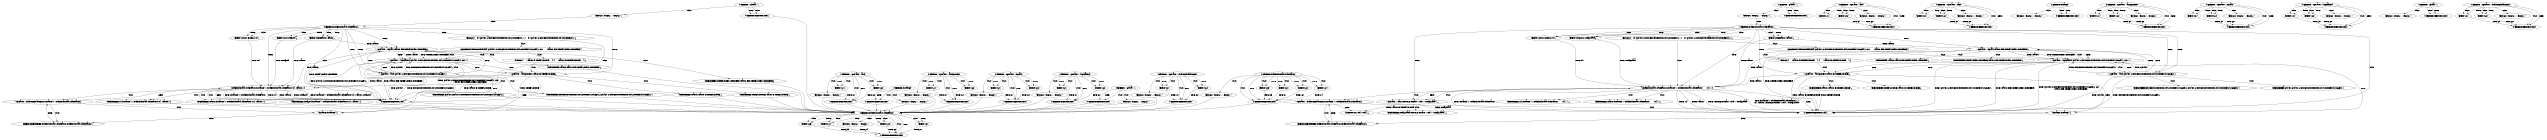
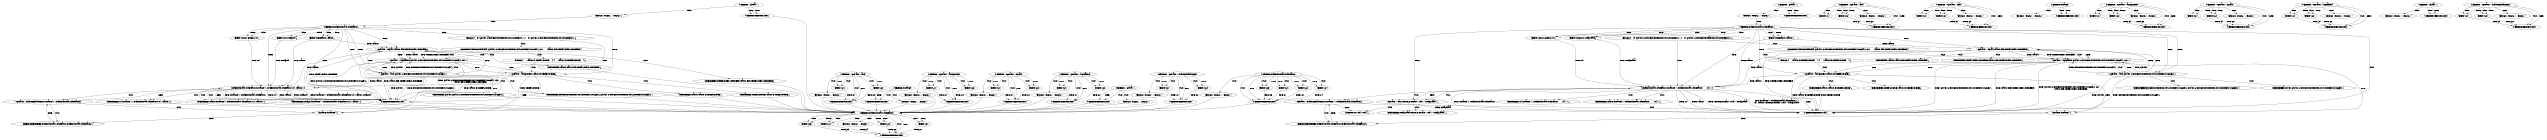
  digraph {
    n1 [label=<(METHOD,DidFinishLoadWithReason)>]
    n2 [label=<(PARAM,p1)>]
    n3 [label=<(PARAM,p2)>]
    n4 [label=<(PARAM,p3)>]
    n5 [label=<(PARAM,p4)>]
    n6 [label=<(BLOCK,&lt;empty&gt;,&lt;empty&gt;)>]
    n7 [label=<(METHOD_RETURN,ANY)>]
    n8 [label=<(METHOD,&lt;global&gt;)<SUB>1</SUB>>]
    n9 [label=<(BLOCK,&lt;empty&gt;,&lt;empty&gt;)<SUB>1</SUB>>]
    n10 [label=<(METHOD_RETURN,ANY)<SUB>1</SUB>>]
    n11 [label=<(METHOD,DidFinishLoadWithReason)<SUB>1</SUB>>]
    n12 [label=<(PARAM,const GURL&amp; url)<SUB>1</SUB>>]
    n13 [label=<(PARAM,NPReason reason)<SUB>2</SUB>>]
    n14 [label=<(PARAM,intptr_t notify_data)<SUB>3</SUB>>]
    n15 [label=<(BLOCK,{    if (quirks_ &amp; PLUGIN_QUIRK_ALWAYS_NOTIFY_S...,{    if (quirks_ &amp; PLUGIN_QUIRK_ALWAYS_NOTIFY_S...)<SUB>3</SUB>>]
    n16 [label=<(&lt;operator&gt;.and,quirks_ &amp; PLUGIN_QUIRK_ALWAYS_NOTIFY_SUCCESS)<SUB>4</SUB>>]
    n17 [label=<(&lt;operator&gt;.equals,reason == NPRES_NETWORK_ERR)<SUB>5</SUB>>]
    n18 [label=<(&lt;operator&gt;.assignment,reason = NPRES_DONE)<SUB>6</SUB>>]
    n19 [label=<(DidFinishLoadWithReason,instance()-&gt;DidFinishLoadWithReason(       url,...)<SUB>9</SUB>>]
    n20 [label=<(&lt;operator&gt;.cast,reinterpret_cast&lt;void*&gt;(notify_data))<SUB>10</SUB>>]
    n21 [label=<(METHOD_RETURN,void)<SUB>1</SUB>>]
    n22 [label=<(CONTROL_STRUCTURE,IF,if (quirks_ &amp; PLUGIN_QUIRK_ALWAYS_NOTIFY_SUCCESS &amp;&amp;        reason == NPRES_NETWORK_ERR))<SUB>4</SUB>>]
    n23 [label=<(&lt;operator&gt;.logicalAnd,quirks_ &amp; PLUGIN_QUIRK_ALWAYS_NOTIFY_SUCCESS &amp;&amp;...)<SUB>4</SUB>>]
    n24 [label=<(IDENTIFIER,quirks_,quirks_ &amp; PLUGIN_QUIRK_ALWAYS_NOTIFY_SUCCESS)<SUB>4</SUB>>]
    n25 [label=<(IDENTIFIER,PLUGIN_QUIRK_ALWAYS_NOTIFY_SUCCESS,quirks_ &amp; PLUGIN_QUIRK_ALWAYS_NOTIFY_SUCCESS)<SUB>4</SUB>>]
    n26 [label=<(IDENTIFIER,reason,reason == NPRES_NETWORK_ERR)<SUB>5</SUB>>]
    n27 [label=<(IDENTIFIER,NPRES_NETWORK_ERR,reason == NPRES_NETWORK_ERR)<SUB>5</SUB>>]
    n28 [label=<(instance,instance())<SUB>9</SUB>>]
    n29 [label=<(IDENTIFIER,reason,reason = NPRES_DONE)<SUB>6</SUB>>]
    n30 [label=<(IDENTIFIER,NPRES_DONE,reason = NPRES_DONE)<SUB>6</SUB>>]
    n31 [label=<(&lt;operator&gt;.indirectFieldAccess,instance()-&gt;DidFinishLoadWithReason)<SUB>9</SUB>>]
    n32 [label=<(IDENTIFIER,url,instance()-&gt;DidFinishLoadWithReason(       url,...)<SUB>10</SUB>>]
    n33 [label=<(IDENTIFIER,reason,instance()-&gt;DidFinishLoadWithReason(       url,...)<SUB>10</SUB>>]
    n34 [label=<(UNKNOWN,void*,void*)<SUB>10</SUB>>]
    n35 [label=<(IDENTIFIER,notify_data,reinterpret_cast&lt;void*&gt;(notify_data))<SUB>10</SUB>>]
    n36 [label=<(BLOCK,{      reason = NPRES_DONE;    },{      reason = NPRES_DONE;    })<SUB>5</SUB>>]
    n37 [label=<(FIELD_IDENTIFIER,DidFinishLoadWithReason,DidFinishLoadWithReason)<SUB>9</SUB>>]
    n38 [label=<(METHOD,&lt;operator&gt;.and)>]
    n39 [label=<(PARAM,p1)>]
    n40 [label=<(PARAM,p2)>]
    n41 [label=<(BLOCK,&lt;empty&gt;,&lt;empty&gt;)>]
    n42 [label=<(METHOD_RETURN,ANY)>]
    n43 [label=<(METHOD,&lt;operator&gt;.cast)>]
    n44 [label=<(PARAM,p1)>]
    n45 [label=<(PARAM,p2)>]
    n46 [label=<(BLOCK,&lt;empty&gt;,&lt;empty&gt;)>]
    n47 [label=<(METHOD_RETURN,ANY)>]
    n48 [label=<(METHOD,instance)>]
    n49 [label=<(BLOCK,&lt;empty&gt;,&lt;empty&gt;)>]
    n50 [label=<(METHOD_RETURN,ANY)>]
    n51 [label=<(METHOD,&lt;operator&gt;.assignment)>]
    n52 [label=<(PARAM,p1)>]
    n53 [label=<(PARAM,p2)>]
    n54 [label=<(BLOCK,&lt;empty&gt;,&lt;empty&gt;)>]
    n55 [label=<(METHOD_RETURN,ANY)>]
    n56 [label=<(METHOD,&lt;operator&gt;.equals)>]
    n57 [label=<(PARAM,p1)>]
    n58 [label=<(PARAM,p2)>]
    n59 [label=<(BLOCK,&lt;empty&gt;,&lt;empty&gt;)>]
    n60 [label=<(METHOD_RETURN,ANY)>]
    n61 [label=<(METHOD,&lt;operator&gt;.logicalAnd)>]
    n62 [label=<(PARAM,p1)>]
    n63 [label=<(PARAM,p2)>]
    n64 [label=<(BLOCK,&lt;empty&gt;,&lt;empty&gt;)>]
    n65 [label=<(METHOD_RETURN,ANY)>]
    n66 [label=<(METHOD,&lt;global&gt;)<SUB>1</SUB>>]
    n67 [label=<(BLOCK,&lt;empty&gt;,&lt;empty&gt;)>]
    n68 [label=<(METHOD_RETURN,ANY)>]
    n69 [label=<(METHOD,&lt;operator&gt;.indirectFieldAccess)>]
    n70 [label=<(PARAM,p1)>]
    n71 [label=<(PARAM,p2)>]
    n72 [label=<(BLOCK,&lt;empty&gt;,&lt;empty&gt;)>]
    n73 [label=<(METHOD_RETURN,ANY)>]
    n74 [label=<(METHOD,DidFinishLoadWithReason)>]
    n75 [label=<(PARAM,p1)>]
    n76 [label=<(PARAM,p2)>]
    n77 [label=<(PARAM,p3)>]
    n78 [label=<(PARAM,p4)>]
    n79 [label=<(BLOCK,&lt;empty&gt;,&lt;empty&gt;)>]
    n80 [label=<(METHOD_RETURN,ANY)>]
    n81 [label=<(METHOD,&lt;global&gt;)<SUB>1</SUB>>]
    n82 [label=<(BLOCK,&lt;empty&gt;,&lt;empty&gt;)<SUB>1</SUB>>]
    n83 [label=<(METHOD_RETURN,ANY)<SUB>1</SUB>>]
    n84 [label=<(METHOD,DidFinishLoadWithReason)<SUB>1</SUB>>]
    n85 [label=<(PARAM,const GURL&amp; url)<SUB>1</SUB>>]
    n86 [label=<(PARAM,NPReason reason)<SUB>2</SUB>>]
    n87 [label=<(PARAM,int notify_id)<SUB>3</SUB>>]
    n88 [label=<(BLOCK,{    if (quirks_ &amp; PLUGIN_QUIRK_ALWAYS_NOTIFY_S...,{    if (quirks_ &amp; PLUGIN_QUIRK_ALWAYS_NOTIFY_S...)<SUB>3</SUB>>]
    n89 [label=<(&lt;operator&gt;.and,quirks_ &amp; PLUGIN_QUIRK_ALWAYS_NOTIFY_SUCCESS)<SUB>4</SUB>>]
    n90 [label=<(&lt;operator&gt;.equals,reason == NPRES_NETWORK_ERR)<SUB>5</SUB>>]
    n91 [label=<(&lt;operator&gt;.assignment,reason = NPRES_DONE)<SUB>6</SUB>>]
    n92 [label=<(DidFinishLoadWithReason,instance()-&gt;DidFinishLoadWithReason(url, reason...)<SUB>9</SUB>>]
    n93 [label=<(METHOD_RETURN,void)<SUB>1</SUB>>]
    n94 [label=<(CONTROL_STRUCTURE,IF,if (quirks_ &amp; PLUGIN_QUIRK_ALWAYS_NOTIFY_SUCCESS &amp;&amp;        reason == NPRES_NETWORK_ERR))<SUB>4</SUB>>]
    n95 [label=<(&lt;operator&gt;.logicalAnd,quirks_ &amp; PLUGIN_QUIRK_ALWAYS_NOTIFY_SUCCESS &amp;&amp;...)<SUB>4</SUB>>]
    n96 [label=<(IDENTIFIER,quirks_,quirks_ &amp; PLUGIN_QUIRK_ALWAYS_NOTIFY_SUCCESS)<SUB>4</SUB>>]
    n97 [label=<(IDENTIFIER,PLUGIN_QUIRK_ALWAYS_NOTIFY_SUCCESS,quirks_ &amp; PLUGIN_QUIRK_ALWAYS_NOTIFY_SUCCESS)<SUB>4</SUB>>]
    n98 [label=<(IDENTIFIER,reason,reason == NPRES_NETWORK_ERR)<SUB>5</SUB>>]
    n99 [label=<(IDENTIFIER,NPRES_NETWORK_ERR,reason == NPRES_NETWORK_ERR)<SUB>5</SUB>>]
    n100 [label=<(instance,instance())<SUB>9</SUB>>]
    n101 [label=<(IDENTIFIER,reason,reason = NPRES_DONE)<SUB>6</SUB>>]
    n102 [label=<(IDENTIFIER,NPRES_DONE,reason = NPRES_DONE)<SUB>6</SUB>>]
    n103 [label=<(&lt;operator&gt;.indirectFieldAccess,instance()-&gt;DidFinishLoadWithReason)<SUB>9</SUB>>]
    n104 [label=<(IDENTIFIER,url,instance()-&gt;DidFinishLoadWithReason(url, reason...)<SUB>9</SUB>>]
    n105 [label=<(IDENTIFIER,reason,instance()-&gt;DidFinishLoadWithReason(url, reason...)<SUB>9</SUB>>]
    n106 [label=<(IDENTIFIER,notify_id,instance()-&gt;DidFinishLoadWithReason(url, reason...)<SUB>9</SUB>>]
    n107 [label=<(BLOCK,{      reason = NPRES_DONE;    },{      reason = NPRES_DONE;    })<SUB>5</SUB>>]
    n108 [label=<(FIELD_IDENTIFIER,DidFinishLoadWithReason,DidFinishLoadWithReason)<SUB>9</SUB>>]
    n109 [label=<(METHOD,&lt;operator&gt;.and)>]
    n110 [label=<(PARAM,p1)>]
    n111 [label=<(PARAM,p2)>]
    n112 [label=<(BLOCK,&lt;empty&gt;,&lt;empty&gt;)>]
    n113 [label=<(METHOD_RETURN,ANY)>]
    n114 [label=<(METHOD,instance)>]
    n115 [label=<(BLOCK,&lt;empty&gt;,&lt;empty&gt;)>]
    n116 [label=<(METHOD_RETURN,ANY)>]
    n117 [label=<(METHOD,&lt;operator&gt;.assignment)>]
    n118 [label=<(PARAM,p1)>]
    n119 [label=<(PARAM,p2)>]
    n120 [label=<(BLOCK,&lt;empty&gt;,&lt;empty&gt;)>]
    n121 [label=<(METHOD_RETURN,ANY)>]
    n122 [label=<(METHOD,&lt;operator&gt;.equals)>]
    n123 [label=<(PARAM,p1)>]
    n124 [label=<(PARAM,p2)>]
    n125 [label=<(BLOCK,&lt;empty&gt;,&lt;empty&gt;)>]
    n126 [label=<(METHOD_RETURN,ANY)>]
    n127 [label=<(METHOD,&lt;operator&gt;.logicalAnd)>]
    n128 [label=<(PARAM,p1)>]
    n129 [label=<(PARAM,p2)>]
    n130 [label=<(BLOCK,&lt;empty&gt;,&lt;empty&gt;)>]
    n131 [label=<(METHOD_RETURN,ANY)>]
    n132 [label=<(METHOD,&lt;global&gt;)<SUB>1</SUB>>]
    n133 [label=<(BLOCK,&lt;empty&gt;,&lt;empty&gt;)>]
    n134 [label=<(METHOD_RETURN,ANY)>]
    n135 [label=<(METHOD,&lt;operator&gt;.indirectFieldAccess)>]
    n136 [label=<(PARAM,p1)>]
    n137 [label=<(PARAM,p2)>]
    n138 [label=<(BLOCK,&lt;empty&gt;,&lt;empty&gt;)>]
    n139 [label=<(METHOD_RETURN,ANY)>]
    n1 -> n2 [label="AST: "]
    n1 -> n2 [label="DDG: "]
    n1 -> n3 [label="AST: "]
    n1 -> n3 [label="DDG: "]
    n1 -> n4 [label="AST: "]
    n1 -> n4 [label="DDG: "]
    n1 -> n5 [label="AST: "]
    n1 -> n5 [label="DDG: "]
    n1 -> n6 [label="AST: "]
    n1 -> n7 [label="AST: "]
    n1 -> n7 [label="CFG: "]
    n2 -> n7 [label="DDG: p1"]
    n3 -> n7 [label="DDG: p2"]
    n4 -> n7 [label="DDG: p3"]
    n5 -> n7 [label="DDG: p4"]
    n8 -> n9 [label="AST: "]
    n8 -> n10 [label="AST: "]
    n8 -> n10 [label="CFG: "]
    n9 -> n11 [label="AST: "]
    n11 -> n12 [label="AST: "]
    n11 -> n12 [label="DDG: "]
    n11 -> n13 [label="AST: "]
    n11 -> n13 [label="DDG: "]
    n11 -> n14 [label="AST: "]
    n11 -> n14 [label="DDG: "]
    n11 -> n15 [label="AST: "]
    n11 -> n16 [label="CFG: "]
    n11 -> n16 [label="DDG: "]
    n11 -> n17 [label="DDG: "]
    n11 -> n18 [label="DDG: "]
    n11 -> n19 [label="DDG: "]
    n11 -> n20 [label="DDG: "]
    n11 -> n21 [label="AST: "]
    n12 -> n19 [label="DDG: url"]
    n13 -> n17 [label="DDG: reason"]
    n13 -> n19 [label="DDG: reason"]
    n14 -> n19 [label="DDG: notify_data"]
    n15 -> n19 [label="AST: "]
    n15 -> n22 [label="AST: "]
    n16 -> n17 [label="CFG: "]
    n16 -> n17 [label="CDG: "]
    n16 -> n21 [label="DDG: quirks_"]
    n16 -> n21 [label="DDG: PLUGIN_QUIRK_ALWAYS_NOTIFY_SUCCESS"]
    n16 -> n23 [label="CFG: "]
    n16 -> n23 [label="DDG: quirks_"]
    n16 -> n23 [label="DDG: PLUGIN_QUIRK_ALWAYS_NOTIFY_SUCCESS"]
    n16 -> n24 [label="AST: "]
    n16 -> n25 [label="AST: "]
    n17 -> n19 [label="DDG: reason"]
    n17 -> n21 [label="DDG: NPRES_NETWORK_ERR"]
    n17 -> n23 [label="CFG: "]
    n17 -> n23 [label="DDG: reason"]
    n17 -> n23 [label="DDG: NPRES_NETWORK_ERR"]
    n17 -> n26 [label="AST: "]
    n17 -> n27 [label="AST: "]
    n18 -> n19 [label="DDG: reason"]
    n18 -> n21 [label="DDG: reason = NPRES_DONE"]
    n18 -> n21 [label="DDG: NPRES_DONE"]
    n18 -> n28 [label="CFG: "]
    n18 -> n29 [label="AST: "]
    n18 -> n30 [label="AST: "]
    n19 -> n20 [label="AST: "]
    n19 -> n21 [label="CFG: "]
    n19 -> n21 [label="DDG: instance()-&gt;DidFinishLoadWithReason"]
    n19 -> n21 [label="DDG: url"]
    n19 -> n21 [label="DDG: reason"]
    n19 -> n21 [label="DDG: reinterpret_cast&lt;void*&gt;(notify_data)"]
    n19 -> n21 [label="DDG: instance()-&gt;DidFinishLoadWithReason(\n      url, reason, reinterpret_cast&lt;void*&gt;(notify_data))"]
    n19 -> n31 [label="AST: "]
    n19 -> n32 [label="AST: "]
    n19 -> n33 [label="AST: "]
    n20 -> n19 [label="CFG: "]
    n20 -> n21 [label="DDG: notify_data"]
-   n20 -> n34 [label="DDG: reason = NPRES_DONE"]
+   n20 -> n34 [label="AST: "]
    n20 -> n35 [label="AST: "]
    n22 -> n23 [label="AST: "]
    n22 -> n36 [label="AST: "]
    n23 -> n16 [label="AST: "]
    n23 -> n17 [label="AST: "]
    n23 -> n18 [label="CFG: "]
    n23 -> n18 [label="CDG: "]
    n23 -> n21 [label="DDG: quirks_ &amp; PLUGIN_QUIRK_ALWAYS_NOTIFY_SUCCESS"]
    n23 -> n21 [label="DDG: reason == NPRES_NETWORK_ERR"]
    n23 -> n21 [label="DDG: quirks_ &amp; PLUGIN_QUIRK_ALWAYS_NOTIFY_SUCCESS &amp;&amp;\n       reason == NPRES_NETWORK_ERR"]
    n23 -> n28 [label="CFG: "]
    n28 -> n37 [label="CFG: "]
    n31 -> n28 [label="AST: "]
    n31 -> n34 [label="CFG: "]
    n31 -> n37 [label="AST: "]
    n36 -> n18 [label="AST: "]
    n37 -> n31 [label="CFG: "]
    n38 -> n39 [label="AST: "]
    n38 -> n39 [label="DDG: "]
    n38 -> n40 [label="AST: "]
    n38 -> n40 [label="DDG: "]
    n38 -> n41 [label="AST: "]
    n38 -> n42 [label="AST: "]
    n38 -> n42 [label="CFG: "]
    n39 -> n42 [label="DDG: p1"]
    n40 -> n42 [label="DDG: p2"]
    n43 -> n44 [label="AST: "]
    n43 -> n44 [label="DDG: "]
    n43 -> n45 [label="AST: "]
    n43 -> n45 [label="DDG: "]
    n43 -> n46 [label="AST: "]
    n43 -> n47 [label="AST: "]
    n43 -> n47 [label="CFG: "]
    n44 -> n47 [label="DDG: p1"]
    n45 -> n47 [label="DDG: p2"]
    n48 -> n49 [label="AST: "]
    n48 -> n50 [label="AST: "]
    n48 -> n50 [label="CFG: "]
    n51 -> n52 [label="AST: "]
    n51 -> n52 [label="DDG: "]
    n51 -> n53 [label="AST: "]
    n51 -> n53 [label="DDG: "]
    n51 -> n54 [label="AST: "]
    n51 -> n55 [label="AST: "]
    n51 -> n55 [label="CFG: "]
    n52 -> n55 [label="DDG: p1"]
    n53 -> n55 [label="DDG: p2"]
    n56 -> n57 [label="AST: "]
    n56 -> n57 [label="DDG: "]
    n56 -> n58 [label="AST: "]
    n56 -> n58 [label="DDG: "]
    n56 -> n59 [label="AST: "]
    n56 -> n60 [label="AST: "]
    n56 -> n60 [label="CFG: "]
    n57 -> n60 [label="DDG: p1"]
    n58 -> n60 [label="DDG: p2"]
    n61 -> n62 [label="AST: "]
    n61 -> n62 [label="DDG: "]
    n61 -> n63 [label="AST: "]
    n61 -> n63 [label="DDG: "]
    n61 -> n64 [label="AST: "]
    n61 -> n65 [label="AST: "]
    n61 -> n65 [label="CFG: "]
    n62 -> n65 [label="DDG: p1"]
    n63 -> n65 [label="DDG: p2"]
    n66 -> n67 [label="AST: "]
    n66 -> n68 [label="AST: "]
    n66 -> n68 [label="CFG: "]
    n69 -> n70 [label="AST: "]
    n69 -> n70 [label="DDG: "]
    n69 -> n71 [label="AST: "]
    n69 -> n71 [label="DDG: "]
    n69 -> n72 [label="AST: "]
    n69 -> n73 [label="AST: "]
    n69 -> n73 [label="CFG: "]
    n70 -> n73 [label="DDG: p1"]
    n71 -> n73 [label="DDG: p2"]
    n74 -> n75 [label="AST: "]
    n74 -> n75 [label="DDG: "]
    n74 -> n76 [label="AST: "]
    n74 -> n76 [label="DDG: "]
    n74 -> n77 [label="AST: "]
    n74 -> n77 [label="DDG: "]
    n74 -> n78 [label="AST: "]
    n74 -> n78 [label="DDG: "]
    n74 -> n79 [label="AST: "]
    n74 -> n80 [label="AST: "]
    n74 -> n80 [label="CFG: "]
    n75 -> n80 [label="DDG: p1"]
    n76 -> n80 [label="DDG: p2"]
    n77 -> n80 [label="DDG: p3"]
    n78 -> n80 [label="DDG: p4"]
    n79 -> n1
    n80 -> n1
    n81 -> n82 [label="AST: "]
    n81 -> n83 [label="AST: "]
    n81 -> n83 [label="CFG: "]
    n82 -> n84 [label="AST: "]
    n83 -> n1
    n84 -> n85 [label="AST: "]
    n84 -> n85 [label="DDG: "]
    n84 -> n86 [label="AST: "]
    n84 -> n86 [label="DDG: "]
    n84 -> n87 [label="AST: "]
    n84 -> n87 [label="DDG: "]
    n84 -> n88 [label="AST: "]
    n84 -> n89 [label="CFG: "]
    n84 -> n89 [label="DDG: "]
    n84 -> n90 [label="DDG: "]
    n84 -> n91 [label="DDG: "]
    n84 -> n92 [label="DDG: "]
    n84 -> n93 [label="AST: "]
    n85 -> n92 [label="DDG: url"]
    n86 -> n90 [label="DDG: reason"]
    n86 -> n92 [label="DDG: reason"]
    n87 -> n92 [label="DDG: notify_id"]
    n88 -> n92 [label="AST: "]
    n88 -> n94 [label="AST: "]
    n89 -> n90 [label="CFG: "]
    n89 -> n90 [label="CDG: "]
    n89 -> n93 [label="DDG: quirks_"]
    n89 -> n93 [label="DDG: PLUGIN_QUIRK_ALWAYS_NOTIFY_SUCCESS"]
    n89 -> n95 [label="CFG: "]
    n89 -> n95 [label="DDG: quirks_"]
    n89 -> n95 [label="DDG: PLUGIN_QUIRK_ALWAYS_NOTIFY_SUCCESS"]
    n89 -> n96 [label="AST: "]
    n89 -> n97 [label="AST: "]
    n90 -> n92 [label="DDG: reason"]
    n90 -> n93 [label="DDG: NPRES_NETWORK_ERR"]
    n90 -> n95 [label="CFG: "]
    n90 -> n95 [label="DDG: reason"]
    n90 -> n95 [label="DDG: NPRES_NETWORK_ERR"]
    n90 -> n98 [label="AST: "]
    n90 -> n99 [label="AST: "]
    n91 -> n92 [label="DDG: reason"]
    n91 -> n93 [label="DDG: reason = NPRES_DONE"]
    n91 -> n93 [label="DDG: NPRES_DONE"]
    n91 -> n100 [label="CFG: "]
    n91 -> n101 [label="AST: "]
    n91 -> n102 [label="AST: "]
    n92 -> n93 [label="CFG: "]
    n92 -> n93 [label="DDG: instance()-&gt;DidFinishLoadWithReason"]
    n92 -> n93 [label="DDG: url"]
    n92 -> n93 [label="DDG: reason"]
    n92 -> n93 [label="DDG: notify_id"]
    n92 -> n93 [label="DDG: instance()-&gt;DidFinishLoadWithReason(url, reason, notify_id)"]
    n92 -> n103 [label="AST: "]
    n92 -> n104 [label="AST: "]
    n92 -> n105 [label="AST: "]
    n92 -> n106 [label="AST: "]
    n93 -> n1
    n94 -> n95 [label="AST: "]
    n94 -> n107 [label="AST: "]
    n95 -> n89 [label="AST: "]
    n95 -> n90 [label="AST: "]
    n95 -> n91 [label="CFG: "]
    n95 -> n91 [label="CDG: "]
    n95 -> n93 [label="DDG: quirks_ &amp; PLUGIN_QUIRK_ALWAYS_NOTIFY_SUCCESS"]
    n95 -> n93 [label="DDG: reason == NPRES_NETWORK_ERR"]
    n95 -> n93 [label="DDG: quirks_ &amp; PLUGIN_QUIRK_ALWAYS_NOTIFY_SUCCESS &amp;&amp;\n       reason == NPRES_NETWORK_ERR"]
    n95 -> n100 [label="CFG: "]
    n96 -> n1
    n97 -> n1
    n98 -> n1
    n99 -> n1
    n100 -> n108 [label="CFG: "]
    n101 -> n1
    n102 -> n1
    n103 -> n92 [label="CFG: "]
    n103 -> n100 [label="AST: "]
    n103 -> n108 [label="AST: "]
    n104 -> n1
    n105 -> n1
    n106 -> n1
    n107 -> n91 [label="AST: "]
    n108 -> n103 [label="CFG: "]
    n109 -> n110 [label="AST: "]
    n109 -> n110 [label="DDG: "]
    n109 -> n111 [label="AST: "]
    n109 -> n111 [label="DDG: "]
    n109 -> n112 [label="AST: "]
    n109 -> n113 [label="AST: "]
    n109 -> n113 [label="CFG: "]
    n110 -> n113 [label="DDG: p1"]
    n111 -> n113 [label="DDG: p2"]
    n112 -> n1
    n113 -> n1
    n114 -> n115 [label="AST: "]
    n114 -> n116 [label="AST: "]
    n114 -> n116 [label="CFG: "]
    n115 -> n1
    n116 -> n1
    n117 -> n118 [label="AST: "]
    n117 -> n118 [label="DDG: "]
    n117 -> n119 [label="AST: "]
    n117 -> n119 [label="DDG: "]
    n117 -> n120 [label="AST: "]
    n117 -> n121 [label="AST: "]
    n117 -> n121 [label="CFG: "]
    n118 -> n121 [label="DDG: p1"]
    n119 -> n121 [label="DDG: p2"]
    n120 -> n1
    n121 -> n1
    n122 -> n123 [label="AST: "]
    n122 -> n123 [label="DDG: "]
    n122 -> n124 [label="AST: "]
    n122 -> n124 [label="DDG: "]
    n122 -> n125 [label="AST: "]
    n122 -> n126 [label="AST: "]
    n122 -> n126 [label="CFG: "]
    n123 -> n126 [label="DDG: p1"]
    n124 -> n126 [label="DDG: p2"]
    n125 -> n1
    n126 -> n1
    n127 -> n128 [label="AST: "]
    n127 -> n128 [label="DDG: "]
    n127 -> n129 [label="AST: "]
    n127 -> n129 [label="DDG: "]
    n127 -> n130 [label="AST: "]
    n127 -> n131 [label="AST: "]
    n127 -> n131 [label="CFG: "]
    n128 -> n131 [label="DDG: p1"]
    n129 -> n131 [label="DDG: p2"]
    n130 -> n1
    n131 -> n1
    n132 -> n133 [label="AST: "]
    n132 -> n134 [label="AST: "]
    n132 -> n134 [label="CFG: "]
    n133 -> n1
    n134 -> n1
    n135 -> n136 [label="AST: "]
    n135 -> n136 [label="DDG: "]
    n135 -> n137 [label="AST: "]
    n135 -> n137 [label="DDG: "]
    n135 -> n138 [label="AST: "]
    n135 -> n139 [label="AST: "]
    n135 -> n139 [label="CFG: "]
    n136 -> n139 [label="DDG: p1"]
    n137 -> n139 [label="DDG: p2"]
    n138 -> n1
    n139 -> n1
  }
